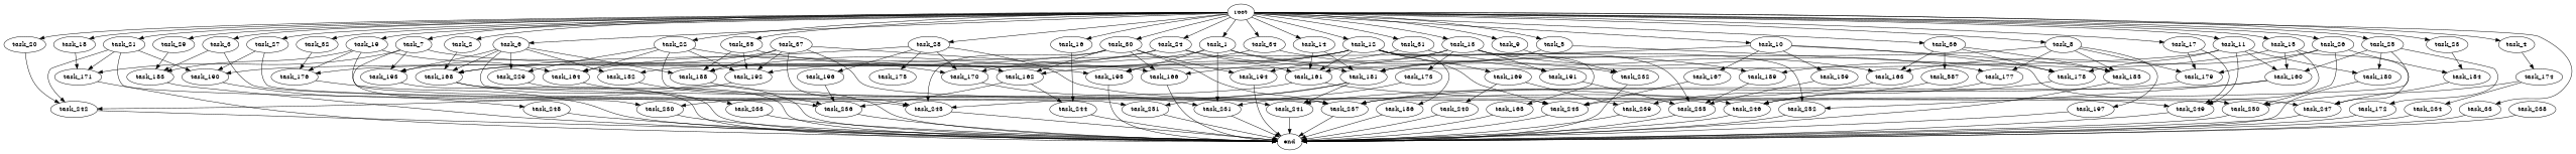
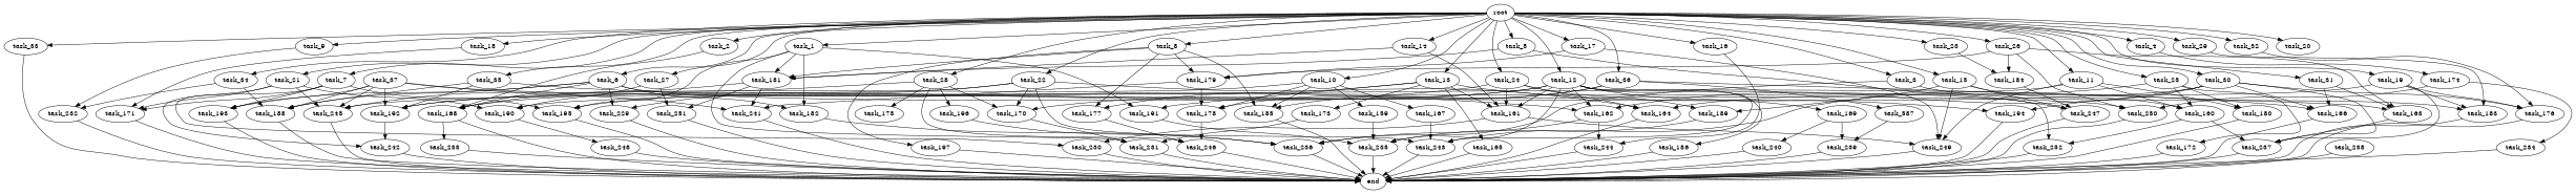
  digraph {
    root
    task_11
    task_2
    task_21
    task_23
    task_35
    task_1
    task_33
    task_14
    task_3
    task_28
    task_22
    task_5
    task_30
    task_9
    task_27
    task_20
    task_8
    task_15
    task_24
    task_31
    task_12
    task_32
    task_29
    task_10
    task_34
    task_4
    task_13
    task_36
    task_16
    task_18
    task_26
    task_25
    task_19
    task_17
    task_6
    task_7
    task_178
    task_249
    task_160
    task_180
    task_190
    task_168
    task_242
    task_245
    task_171
    task_184
    task_162
    task_188
    task_192
    task_182
    task_231
    task_195
    task_191
    task_181
    end
    task_161
    task_236
    task_183
    task_246
    task_196
    task_175
    task_170
    task_164
    task_243
    task_229
    task_247
    task_176
    task_166
    task_194
    task_237
    task_232
    task_251
    task_37
    task_241
    task_193
    task_185
    task_197
    task_179
    task_177
    task_189
    task_163
    task_169
    task_252
    task_186
    task_235
    task_159
    task_167
    task_174
    task_173
    task_165
    n92 [label=task_587]
    task_244
    task_250
    task_172
    task_230
    task_248
    task_234
    task_239
    task_233
    task_238
    task_240
    root -> task_11
    root -> task_2
    root -> task_21
    root -> task_23
    root -> task_35
    root -> task_1
    root -> task_33
    root -> task_14
    root -> task_3
    root -> task_28
    root -> task_22
    root -> task_5
    root -> task_30
    root -> task_9
    root -> task_27
    root -> task_20
    root -> task_8
    root -> task_15
    root -> task_24
    root -> task_31
    root -> task_12
    root -> task_32
    root -> task_29
    root -> task_10
    root -> task_34
    root -> task_4
    root -> task_13
    root -> task_36
    root -> task_16
    root -> task_18
    root -> task_26
    root -> task_25
    root -> task_19
    root -> task_17
    root -> task_6
    root -> task_7
-   task_11 -> task_178
+   task_179 -> task_178
    task_11 -> task_249
    task_11 -> task_160
    task_11 -> task_180
    task_11 -> task_190
    task_2 -> task_168
    task_21 -> task_190
    task_21 -> task_242
    task_21 -> task_245
    task_21 -> task_171
    task_23 -> task_184
    task_35 -> task_162
    task_35 -> task_188
    task_35 -> task_192
    task_1 -> task_182
    task_1 -> task_231
    task_1 -> task_195
    task_1 -> task_191
    task_1 -> task_181
    task_33 -> end
    task_14 -> task_181
    task_14 -> task_161
    task_3 -> task_236
    task_3 -> task_183
    task_28 -> task_168
    task_28 -> task_246
    task_28 -> task_196
    task_28 -> task_175
    task_28 -> task_170
    task_22 -> task_192
    task_22 -> task_170
    task_22 -> task_164
    task_22 -> task_243
    task_22 -> task_229
    task_5 -> task_181
    task_5 -> task_247
    task_30 -> task_245
    task_30 -> task_162
    task_30 -> task_176
    task_30 -> task_166
    task_30 -> task_194
    task_30 -> task_237
    task_9 -> task_232
    task_27 -> task_190
    task_27 -> task_251
-   task_20 -> task_242
    task_8 -> task_181
    task_8 -> task_185
    task_8 -> task_197
    task_8 -> task_179
    task_8 -> task_177
    task_15 -> task_249
    task_15 -> task_160
    task_15 -> task_247
    task_15 -> task_189
    task_24 -> task_161
    task_24 -> task_170
    task_24 -> task_164
    task_24 -> task_189
    task_31 -> task_166
    task_31 -> task_163
    task_12 -> task_168
    task_12 -> task_162
    task_12 -> task_195
    task_12 -> task_161
    task_12 -> task_243
    task_12 -> task_169
    task_12 -> task_252
    task_12 -> task_186
    task_12 -> task_235
    task_32 -> task_176
    task_29 -> task_183
    task_10 -> task_178
    task_10 -> task_192
    task_10 -> task_185
    task_10 -> task_159
    task_10 -> task_167
    task_34 -> task_188
    task_34 -> task_232
    task_4 -> task_174
    task_13 -> task_191
    task_13 -> task_161
    task_13 -> task_194
    task_13 -> task_177
    task_13 -> task_173
    task_13 -> task_165
    task_36 -> task_178
    task_36 -> task_185
    task_36 -> task_163
    task_36 -> n92
    task_16 -> task_244
    task_18 -> task_171
    task_26 -> task_184
    task_26 -> task_179
    task_26 -> task_163
    task_26 -> task_250
    task_25 -> task_160
    task_25 -> task_180
    task_25 -> task_243
    task_25 -> task_172
    task_19 -> task_183
    task_19 -> task_164
    task_19 -> task_176
    task_19 -> task_237
    task_17 -> task_249
    task_17 -> task_179
    task_6 -> task_168
    task_6 -> task_188
    task_6 -> task_182
    task_6 -> task_229
    task_6 -> task_193
    task_6 -> task_250
    task_7 -> task_171
    task_7 -> task_195
    task_7 -> task_193
    task_7 -> task_230
    task_178 -> task_246
    task_249 -> end
    task_160 -> task_237
    task_160 -> task_252
    task_180 -> end
    task_190 -> task_248
    task_168 -> end
    task_168 -> task_233
    task_242 -> end
    task_245 -> end
    task_171 -> end
    task_184 -> task_247
    task_162 -> task_236
    task_162 -> task_244
    task_188 -> end
    task_192 -> task_242
    task_182 -> task_236
    task_231 -> end
    task_195 -> end
    task_191 -> task_235
    task_181 -> task_245
    task_181 -> task_251
    task_181 -> task_241
    task_161 -> task_249
    task_161 -> task_230
    task_236 -> end
    task_183 -> end
    task_246 -> end
    task_196 -> task_236
    task_170 -> task_231
    task_164 -> end
    task_243 -> end
    task_229 -> end
    task_247 -> end
    task_176 -> end
    task_166 -> end
    task_194 -> end
    task_237 -> end
    task_232 -> end
    task_251 -> end
    task_37 -> task_245
    task_37 -> task_188
    task_37 -> task_192
    task_37 -> task_166
    task_37 -> task_241
    task_37 -> task_193
    task_241 -> end
    task_193 -> end
    task_185 -> end
    task_197 -> end
    task_179 -> task_241
    task_177 -> task_246
    task_189 -> task_235
    task_163 -> task_237
    task_169 -> task_239
    task_169 -> task_240
    task_252 -> end
    task_186 -> end
    task_235 -> end
    task_159 -> task_235
    task_167 -> task_243
    task_174 -> task_250
    task_174 -> task_234
    task_173 -> task_231
    task_165 -> end
    n92 -> task_239
    task_244 -> end
    task_250 -> end
    task_172 -> end
    task_230 -> end
    task_248 -> end
    task_234 -> end
    task_239 -> end
    task_233 -> end
    task_238 -> end
    task_240 -> end
  }
